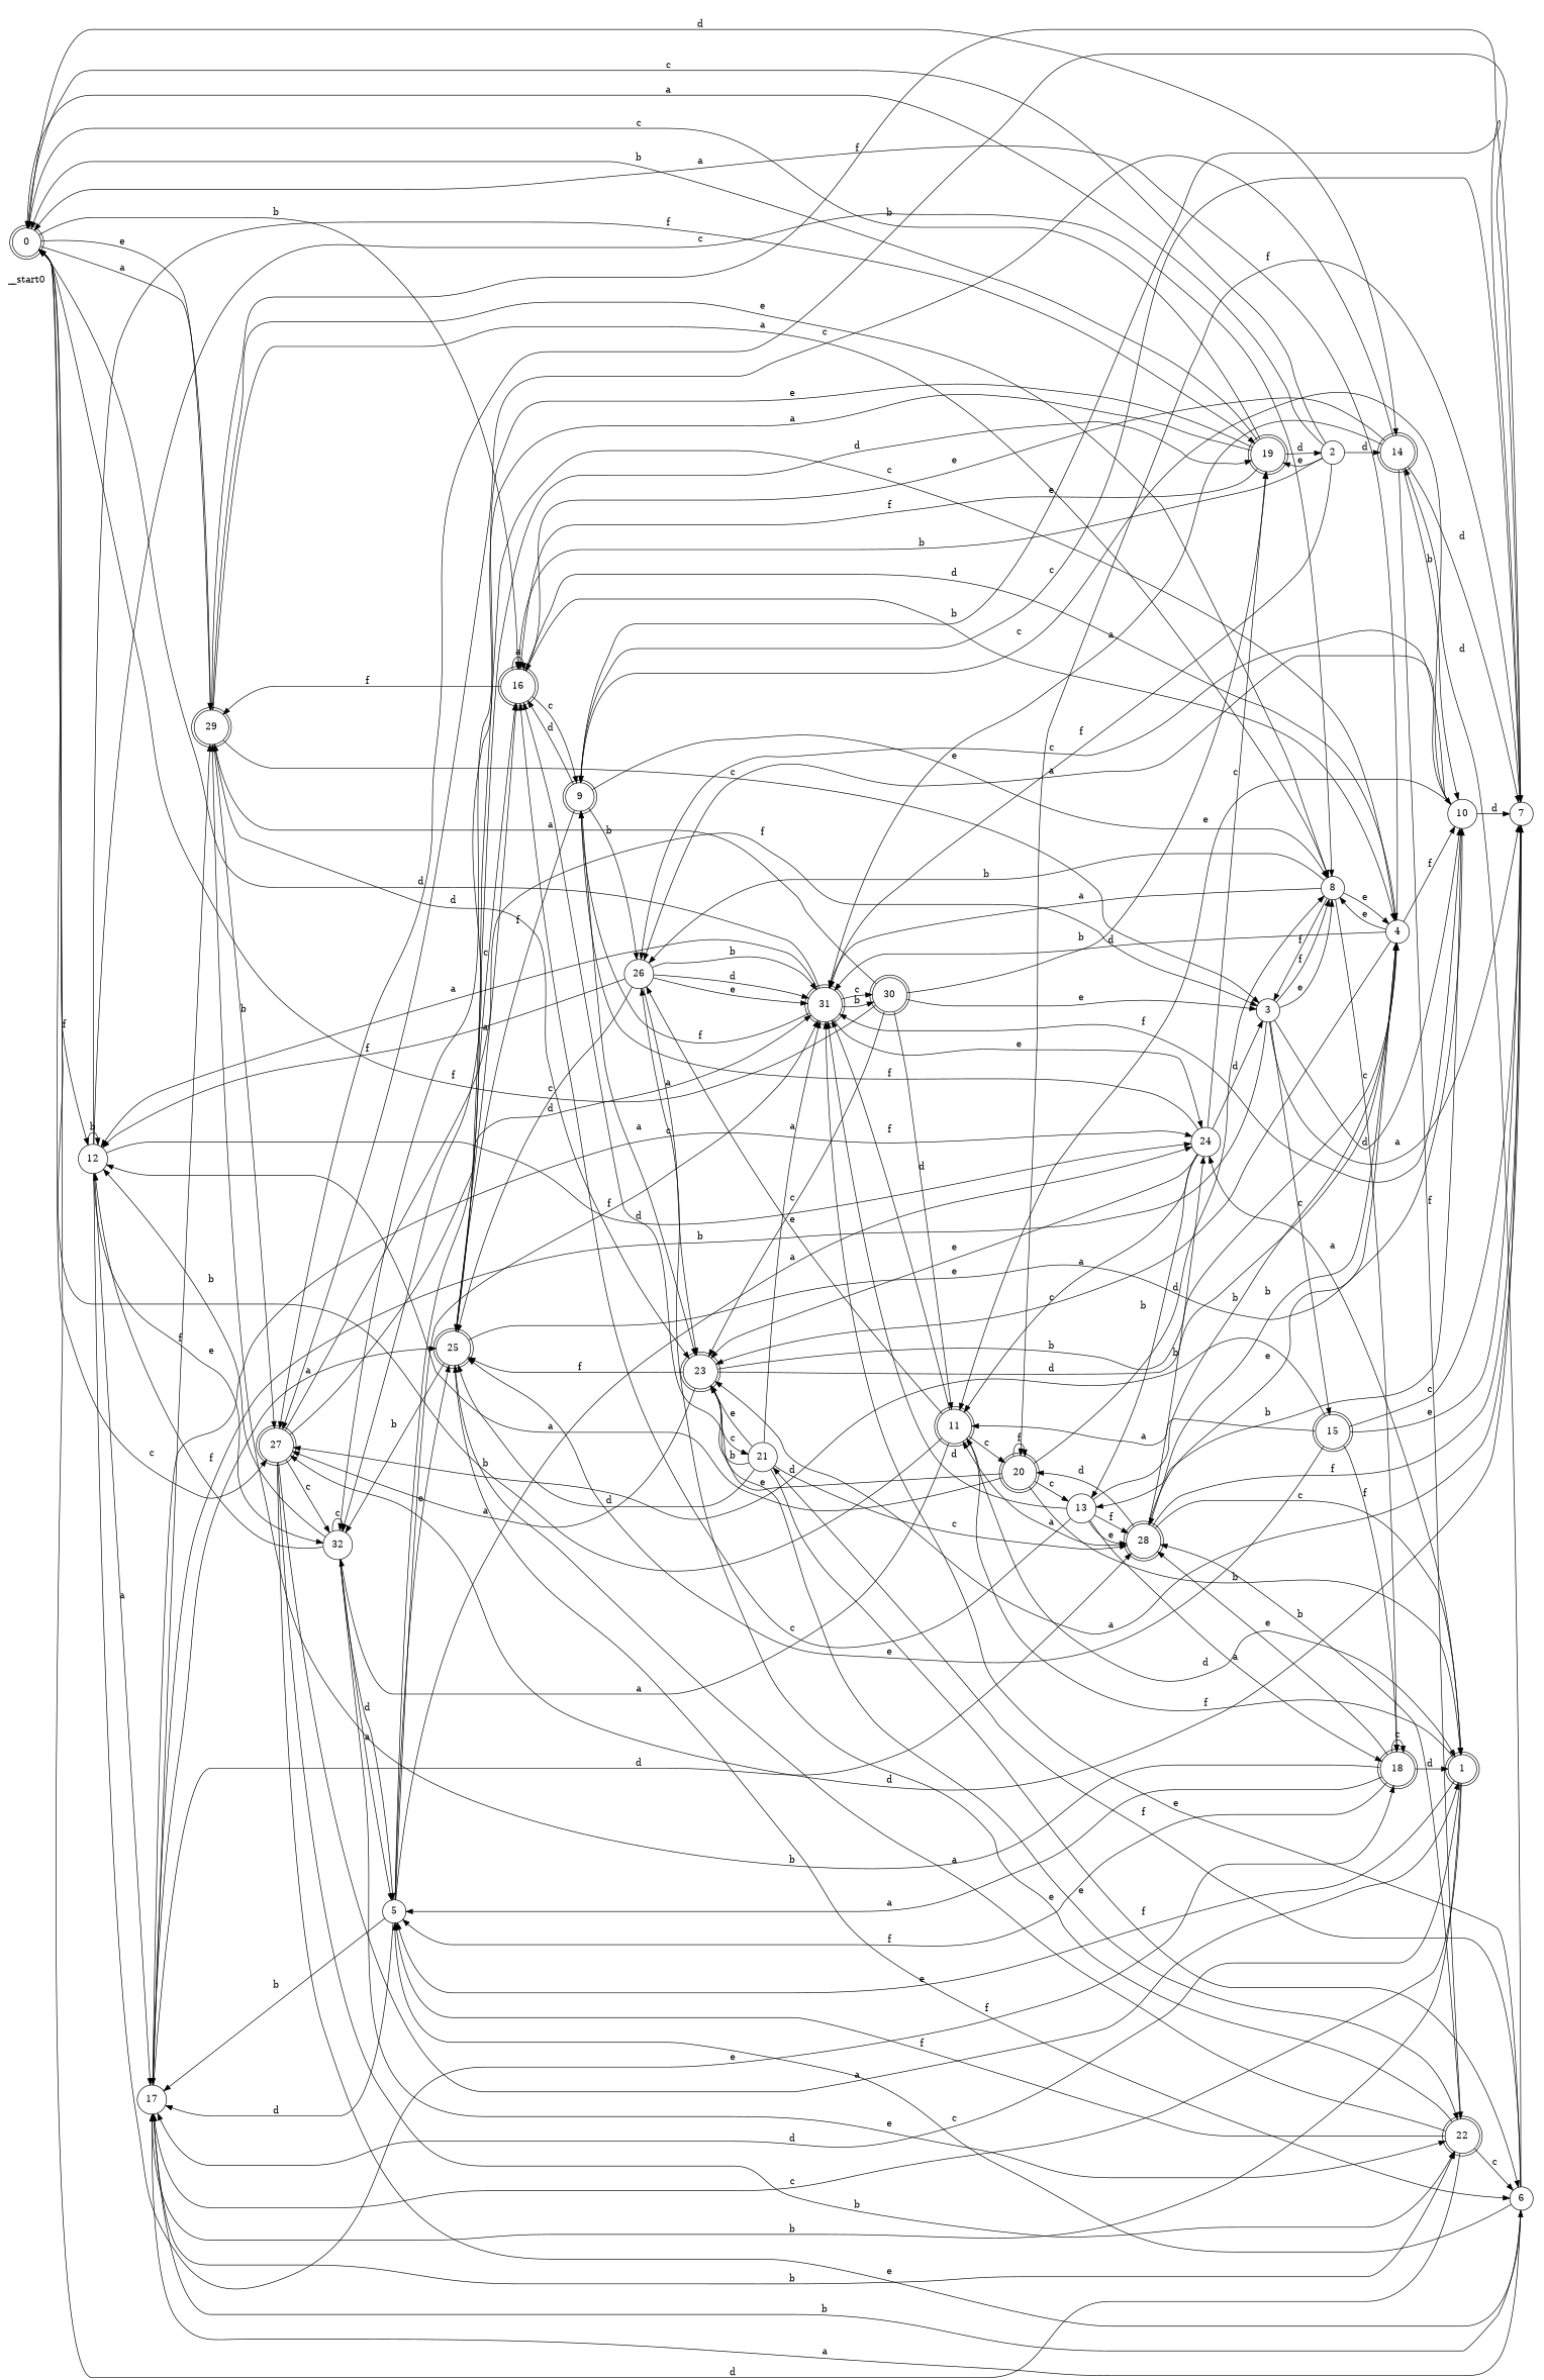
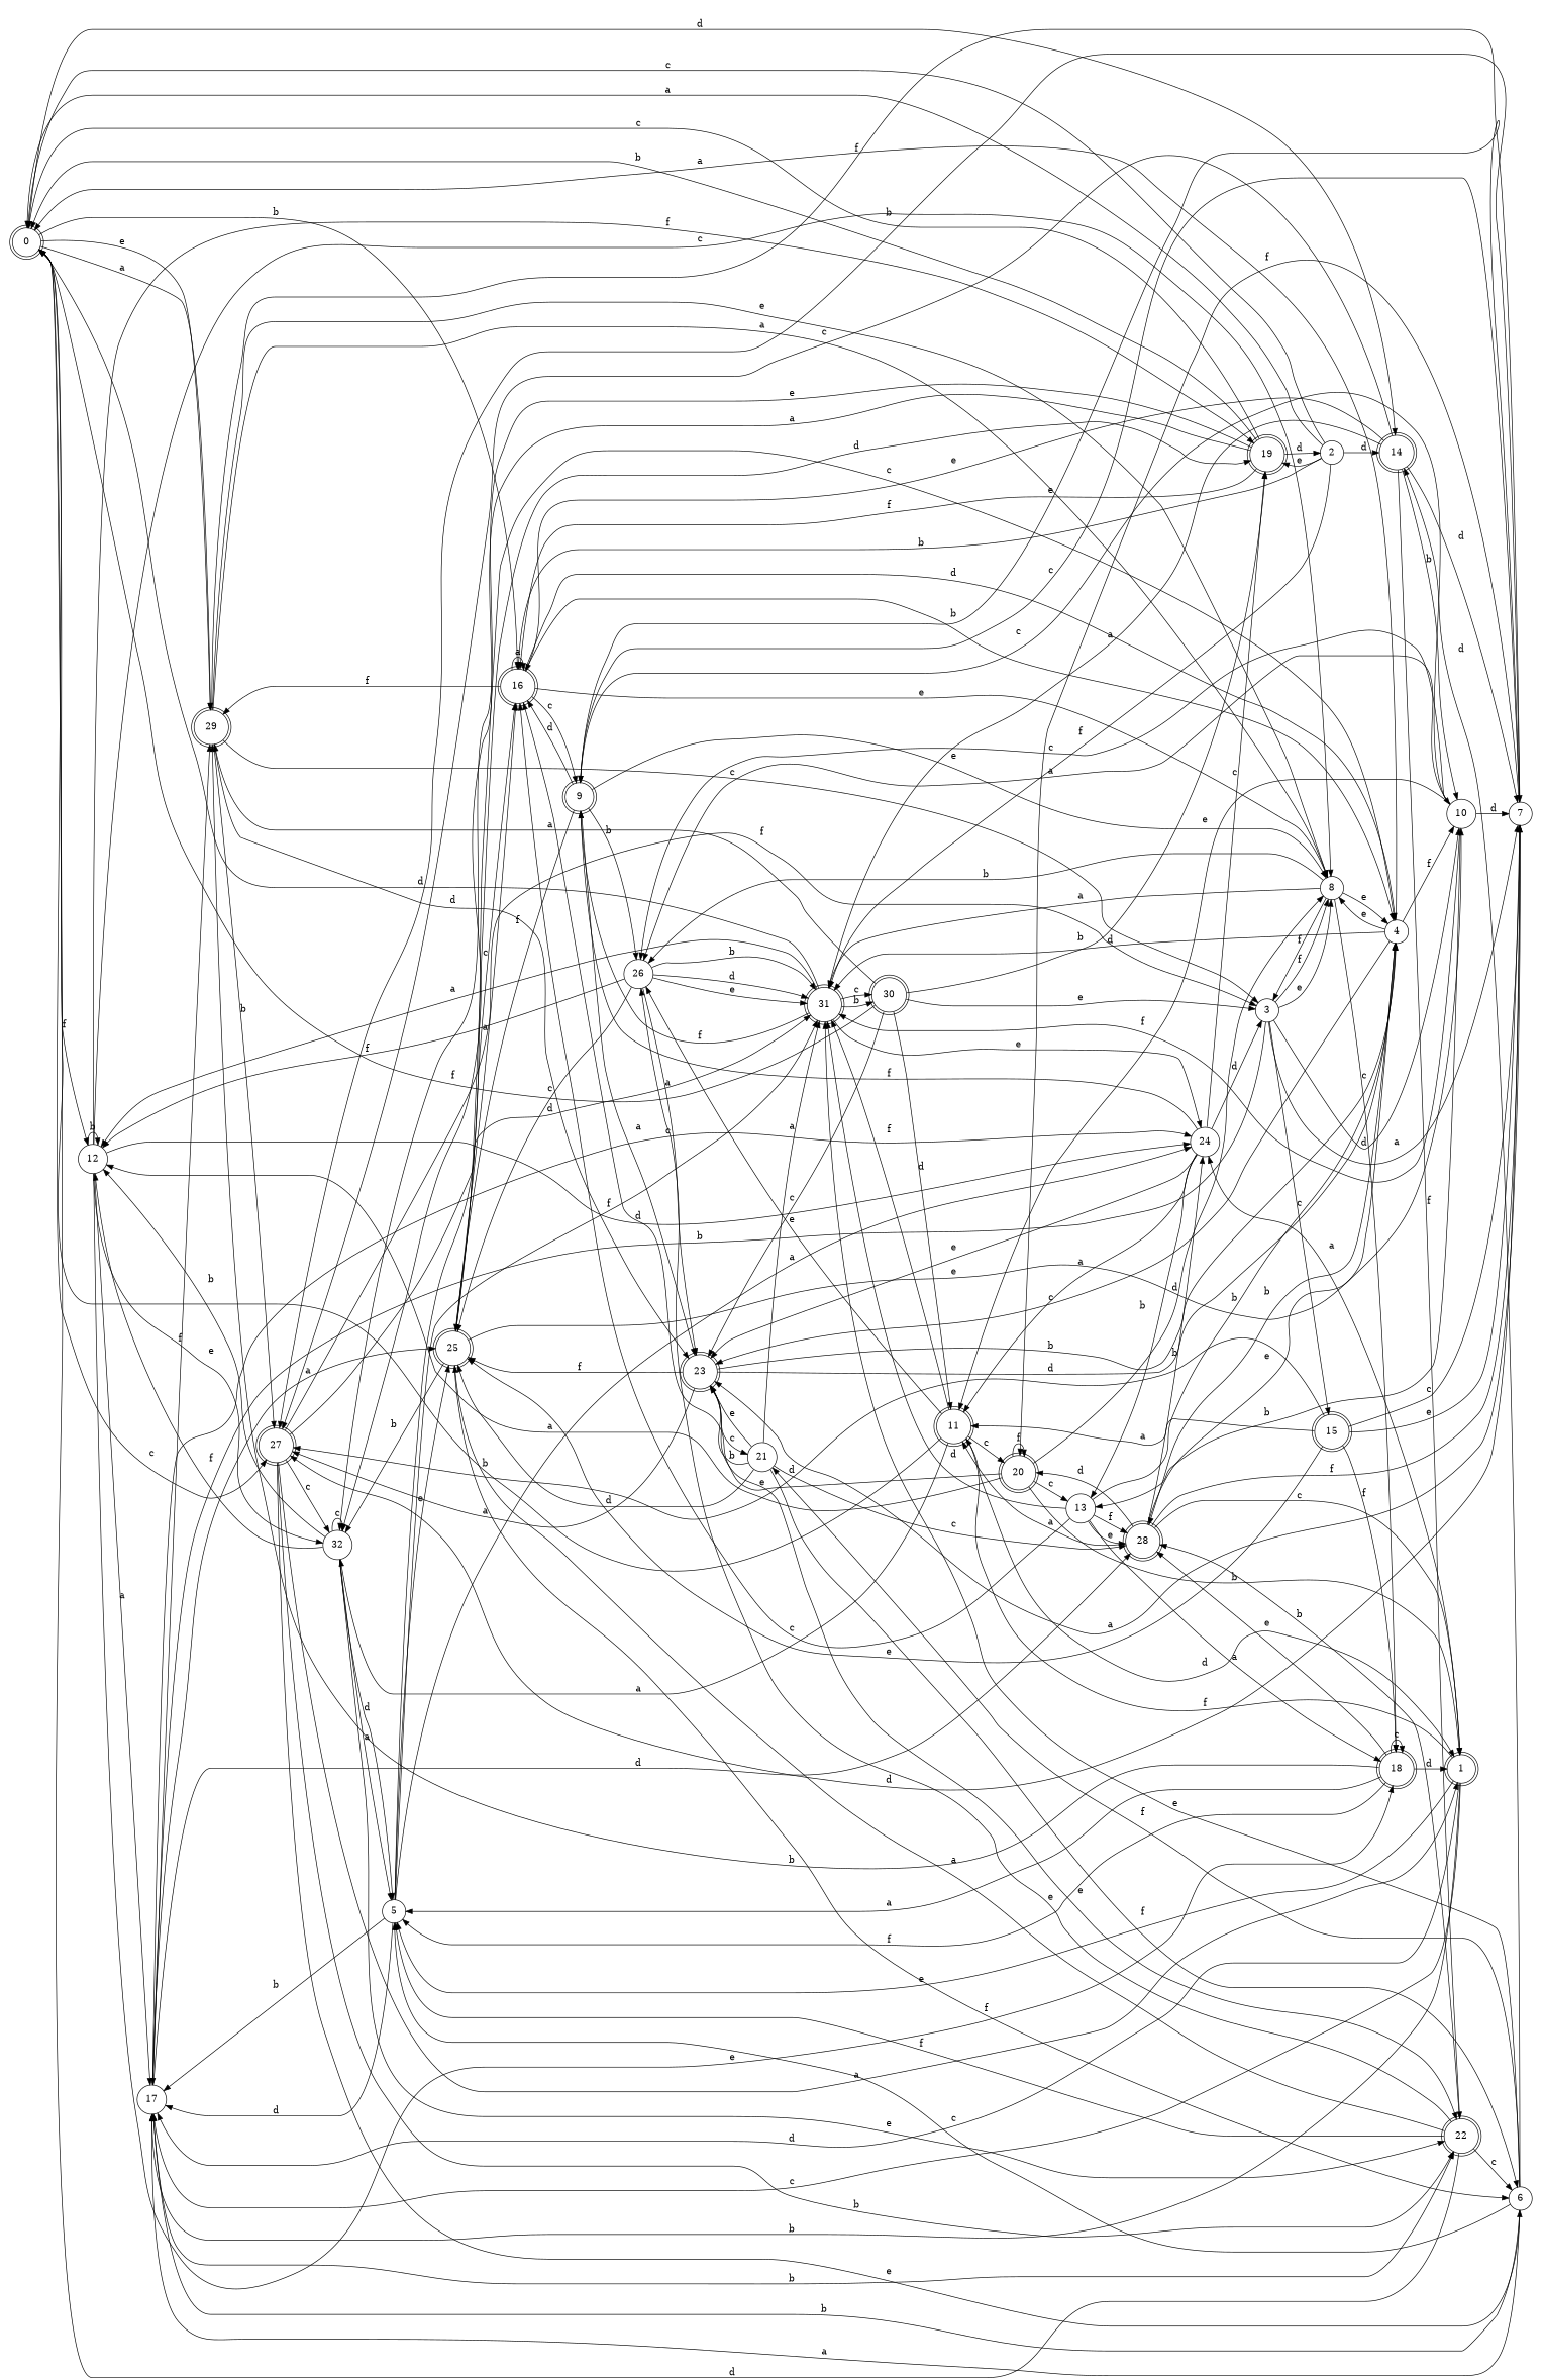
  digraph {
    rankdir=LR
    node [shape=doublecircle color=black fillcolor=white style="rounded,filled"]
-   __start0 [shape=none color="" fillcolor="" style=""]
    n2 [label=0]
    n3 [label=12 shape=circle style=filled]
    n4 [label=14]
    n5 [label=16]
    n6 [label=27]
    n7 [label=29]
    n8 [label=17 shape=circle style=filled]
    n9 [label=24 shape=circle style=filled]
    n10 [label=19]
    n11 [label=8 shape=circle style=filled]
    n12 [label=18]
    n13 [label=32 shape=circle style=filled]
    n14 [label=31]
    n15 [label=7 shape=circle style=filled]
    n16 [label=10 shape=circle style=filled]
    n17 [label=22]
    n18 [label=4 shape=circle style=filled]
    n19 [label=9]
    n20 [label=1]
    n21 [label=3 shape=circle style=filled]
    n22 [label=6 shape=circle style=filled]
    n23 [label=23]
    n24 [label=5 shape=circle style=filled]
    n25 [label=11]
    n26 [label=25]
    n27 [label=20]
    n28 [label=26 shape=circle style=filled]
    n29 [label=28]
    n30 [label=13 shape=circle style=filled]
    n31 [label=2 shape=circle style=filled]
    n32 [label=30]
    n33 [label=15]
    n34 [label=21 shape=circle style=filled]
    n2 -> n3 [label=f]
    n2 -> n4 [label=d]
    n2 -> n5 [label=b]
    n2 -> n6 [label=c]
    n2 -> n7 [label=a]
    n2 -> n7 [label=e]
    n3 -> n3 [label=b]
    n3 -> n8 [label=a]
    n3 -> n9 [label=d]
    n3 -> n10 [label=f]
    n3 -> n11 [label=c]
    n3 -> n12 [label=e]
    n3 -> n13 [label=e]
    n4 -> n5 [label=e]
    n4 -> n6 [label=c]
    n4 -> n14 [label=a]
    n4 -> n15 [label=d]
    n4 -> n16 [label=b]
    n4 -> n17 [label=f]
    n5 -> n5 [label=a]
    n5 -> n7 [label=f]
+   n5 -> n11 [label=e]
    n5 -> n18 [label=b]
    n5 -> n18 [label=d]
    n5 -> n19 [label=c]
    n6 -> n13 [label=c]
    n6 -> n14 [label=d]
    n6 -> n17 [label=b]
    n6 -> n20 [label=a]
    n6 -> n21 [label=f]
    n6 -> n22 [label=e]
    n7 -> n6 [label=b]
    n7 -> n11 [label=a]
    n7 -> n11 [label=e]
    n7 -> n15 [label=f]
    n7 -> n21 [label=c]
    n7 -> n23 [label=d]
    n8 -> n7 [label=f]
    n8 -> n9 [label=c]
    n8 -> n17 [label=b]
    n8 -> n26 [label=a]
    n8 -> n29 [label=d]
    n9 -> n10 [label=c]
    n9 -> n19 [label=f]
    n9 -> n21 [label=d]
    n9 -> n23 [label=e]
    n9 -> n25 [label=a]
    n9 -> n30 [label=b]
    n10 -> n2 [label=b]
    n10 -> n2 [label=c]
    n10 -> n5 [label=f]
    n10 -> n13 [label=a]
    n10 -> n13 [label=e]
    n10 -> n31 [label=d]
    n11 -> n12 [label=c]
    n11 -> n14 [label=a]
    n11 -> n18 [label=e]
    n11 -> n21 [label=f]
    n11 -> n28 [label=b]
    n12 -> n7 [label=b]
    n12 -> n12 [label=c]
    n12 -> n20 [label=d]
    n12 -> n24 [label=a]
    n12 -> n24 [label=f]
    n12 -> n29 [label=e]
    n13 -> n3 [label=b]
    n13 -> n3 [label=f]
    n13 -> n13 [label=c]
    n13 -> n17 [label=e]
    n13 -> n24 [label=a]
    n13 -> n24 [label=d]
    n14 -> n2 [label=d]
    n14 -> n3 [label=a]
    n14 -> n9 [label=e]
    n14 -> n19 [label=f]
    n14 -> n32 [label=b]
    n14 -> n32 [label=c]
    n15 -> n6 [label=b]
    n15 -> n6 [label=d]
    n15 -> n19 [label=c]
    n15 -> n19 [label=e]
    n15 -> n23 [label=a]
    n15 -> n27 [label=f]
    n16 -> n14 [label=f]
    n16 -> n15 [label=d]
    n16 -> n25 [label=e]
    n16 -> n28 [label=a]
    n16 -> n28 [label=c]
    n16 -> n30 [label=b]
    n17 -> n2 [label=d]
    n17 -> n22 [label=c]
    n17 -> n24 [label=f]
    n17 -> n26 [label=a]
    n17 -> n28 [label=e]
    n17 -> n29 [label=b]
    n18 -> n2 [label=a]
    n18 -> n11 [label=e]
    n18 -> n14 [label=d]
    n18 -> n16 [label=f]
    n18 -> n23 [label=c]
    n18 -> n29 [label=b]
    n19 -> n5 [label=d]
    n19 -> n11 [label=e]
    n19 -> n16 [label=c]
    n19 -> n23 [label=a]
    n19 -> n26 [label=f]
    n19 -> n28 [label=b]
    n20 -> n8 [label=b]
    n20 -> n8 [label=c]
    n20 -> n8 [label=d]
    n20 -> n9 [label=a]
    n20 -> n24 [label=e]
    n20 -> n25 [label=f]
    n21 -> n8 [label=b]
    n21 -> n11 [label=e]
    n21 -> n11 [label=f]
    n21 -> n15 [label=a]
    n21 -> n16 [label=d]
    n21 -> n33 [label=c]
    n22 -> n4 [label=d]
    n22 -> n8 [label=a]
    n22 -> n8 [label=b]
    n22 -> n14 [label=e]
    n22 -> n24 [label=c]
    n22 -> n34 [label=f]
    n23 -> n6 [label=a]
    n23 -> n17 [label=e]
    n23 -> n18 [label=b]
    n23 -> n18 [label=d]
    n23 -> n26 [label=f]
    n23 -> n34 [label=c]
    n24 -> n8 [label=b]
    n24 -> n8 [label=d]
    n24 -> n9 [label=a]
    n24 -> n14 [label=f]
    n24 -> n18 [label=c]
    n24 -> n26 [label=e]
    n25 -> n2 [label=b]
    n25 -> n13 [label=a]
    n25 -> n14 [label=f]
    n25 -> n20 [label=d]
    n25 -> n27 [label=c]
    n25 -> n28 [label=e]
    n26 -> n5 [label=a]
    n26 -> n5 [label=c]
    n26 -> n10 [label=d]
    n26 -> n13 [label=b]
    n26 -> n16 [label=e]
    n26 -> n22 [label=f]
    n27 -> n3 [label=a]
    n27 -> n5 [label=e]
    n27 -> n11 [label=d]
    n27 -> n20 [label=b]
    n27 -> n27 [label=f]
    n27 -> n30 [label=c]
    n28 -> n3 [label=f]
    n28 -> n14 [label=b]
    n28 -> n14 [label=d]
    n28 -> n14 [label=e]
    n28 -> n23 [label=a]
    n28 -> n26 [label=c]
    n29 -> n9 [label=b]
    n29 -> n15 [label=f]
    n29 -> n18 [label=e]
    n29 -> n20 [label=c]
    n29 -> n25 [label=a]
    n29 -> n27 [label=d]
    n30 -> n5 [label=c]
    n30 -> n12 [label=a]
    n30 -> n14 [label=d]
    n30 -> n18 [label=b]
    n30 -> n29 [label=e]
    n30 -> n29 [label=f]
    n31 -> n2 [label=a]
    n31 -> n2 [label=c]
    n31 -> n4 [label=d]
    n31 -> n5 [label=b]
    n31 -> n10 [label=e]
    n31 -> n14 [label=f]
    n32 -> n2 [label=f]
    n32 -> n7 [label=a]
    n32 -> n10 [label=b]
    n32 -> n21 [label=e]
    n32 -> n23 [label=c]
    n32 -> n25 [label=d]
    n33 -> n6 [label=d]
    n33 -> n12 [label=f]
    n33 -> n15 [label=c]
    n33 -> n15 [label=e]
    n33 -> n25 [label=a]
    n33 -> n26 [label=e]
    n34 -> n14 [label=a]
    n34 -> n22 [label=f]
    n34 -> n23 [label=b]
    n34 -> n23 [label=e]
    n34 -> n26 [label=d]
    n34 -> n29 [label=c]
  }
